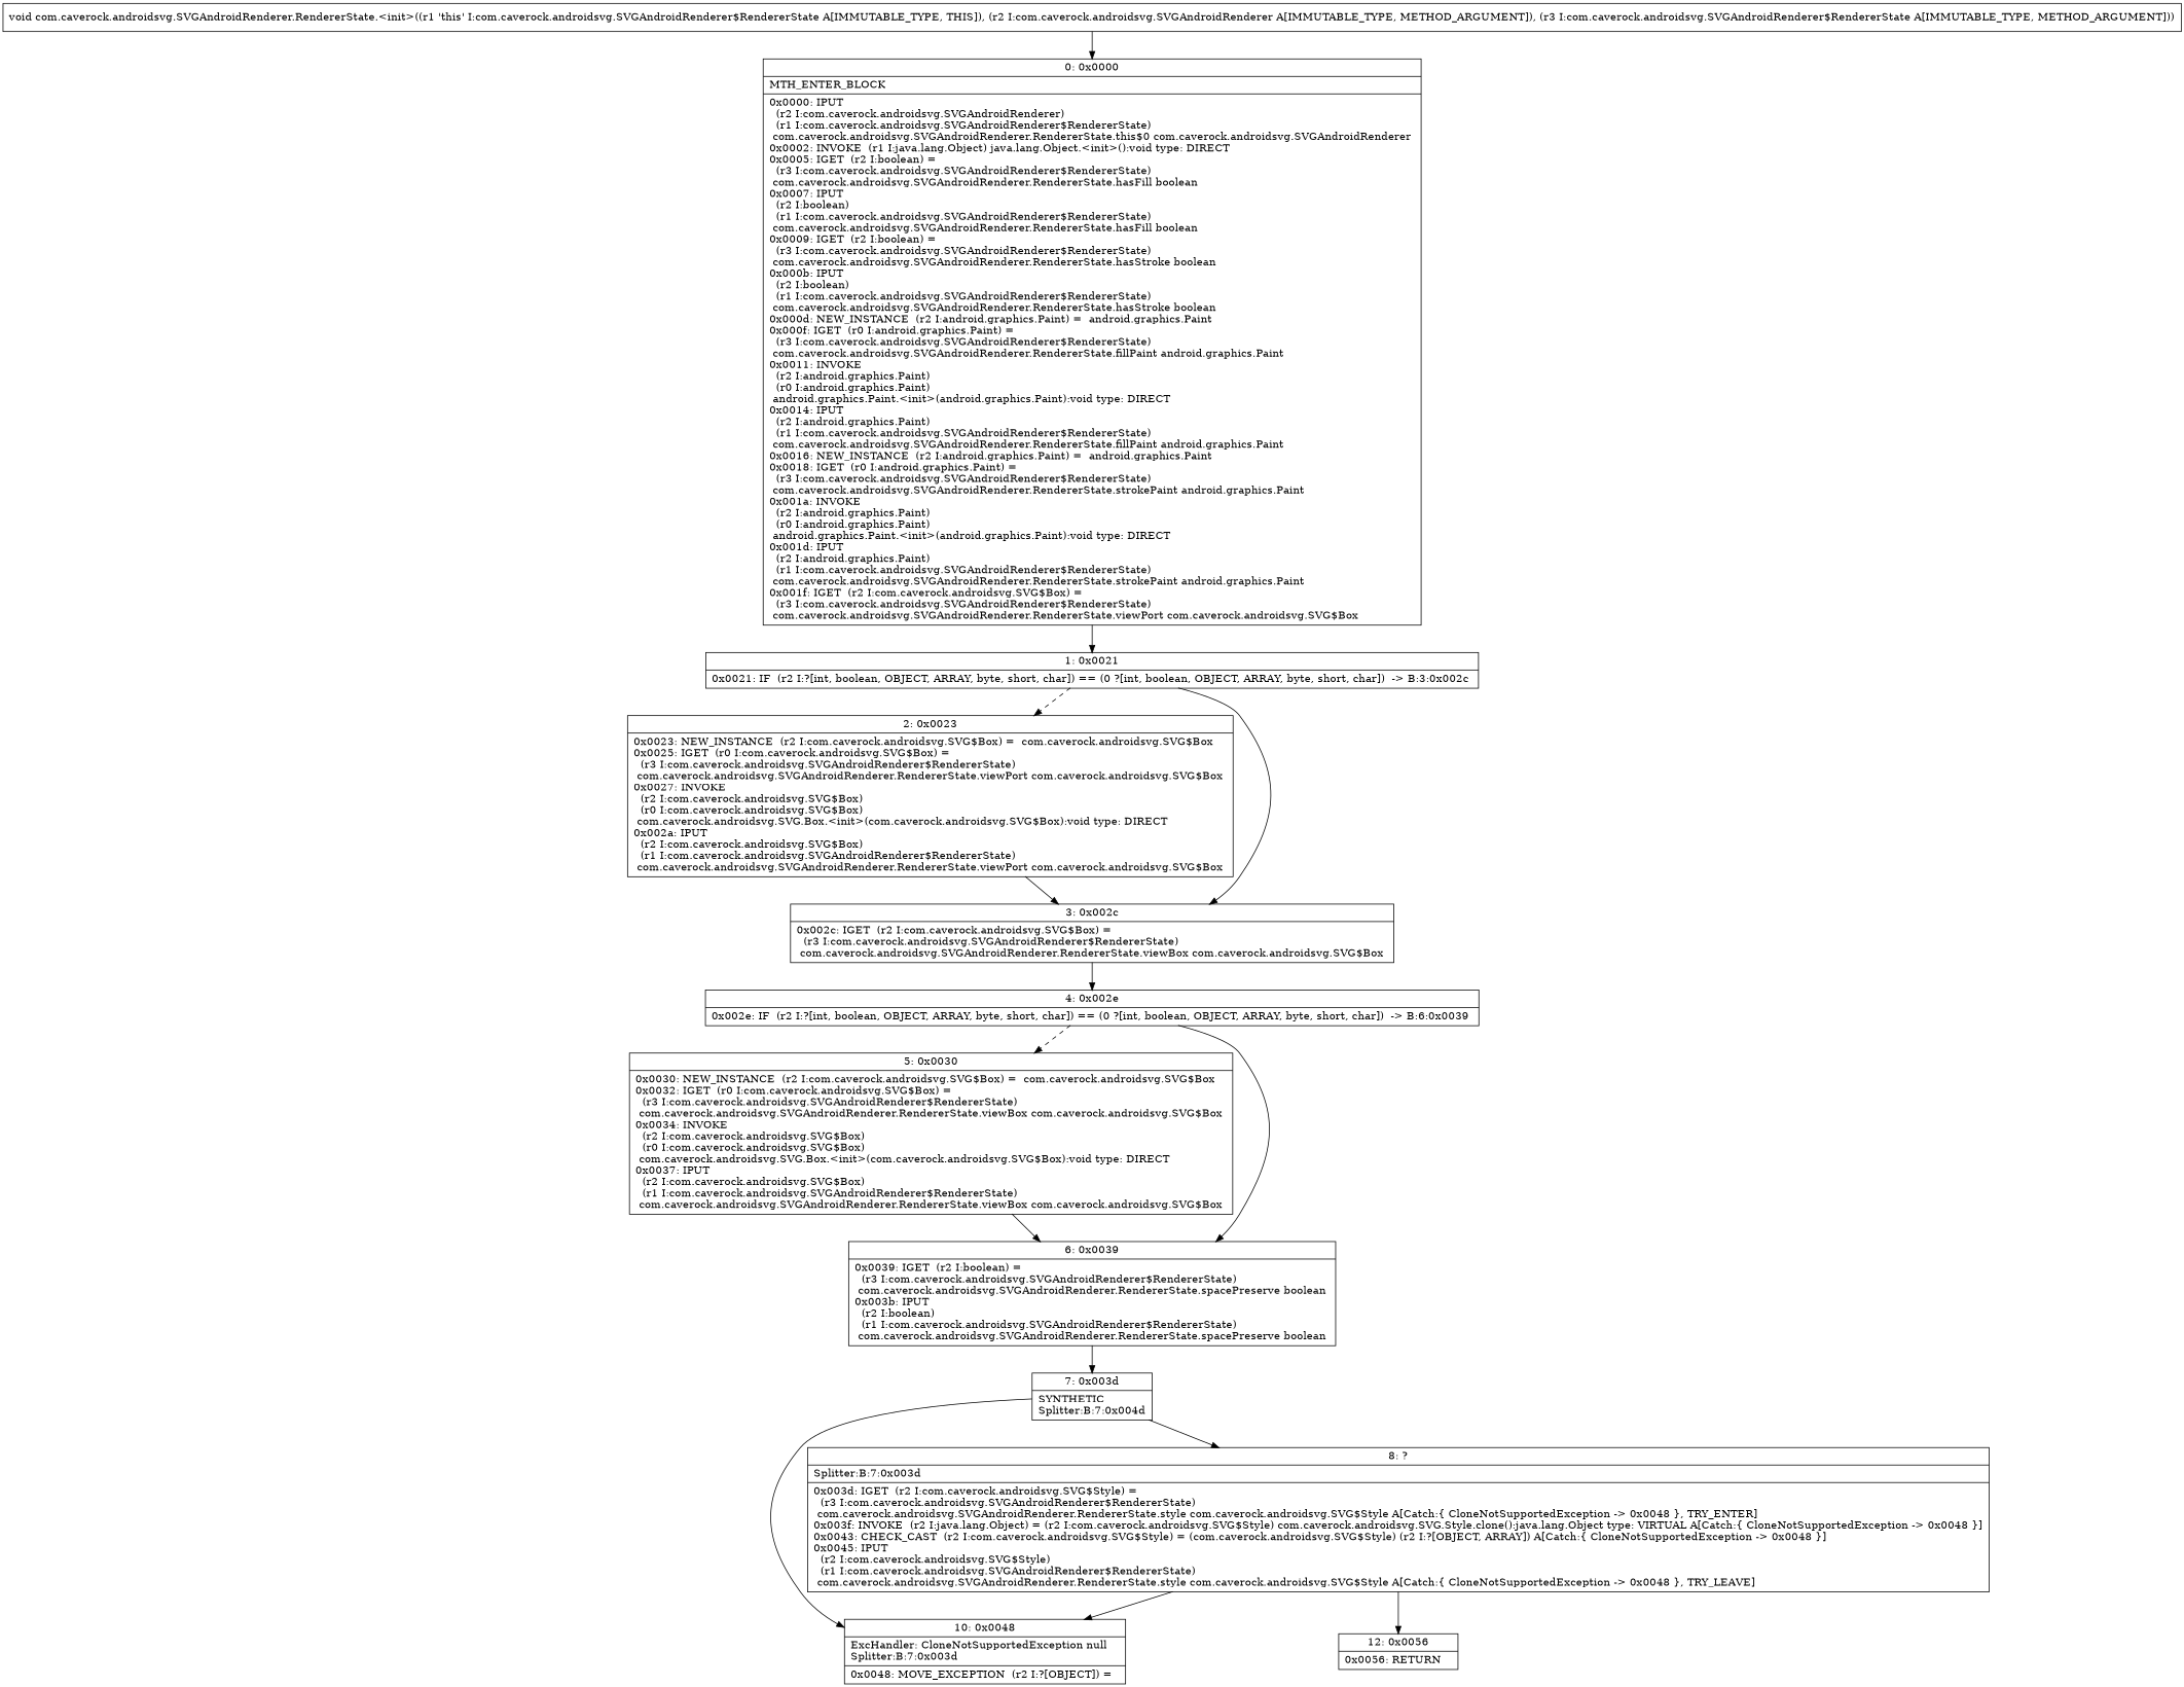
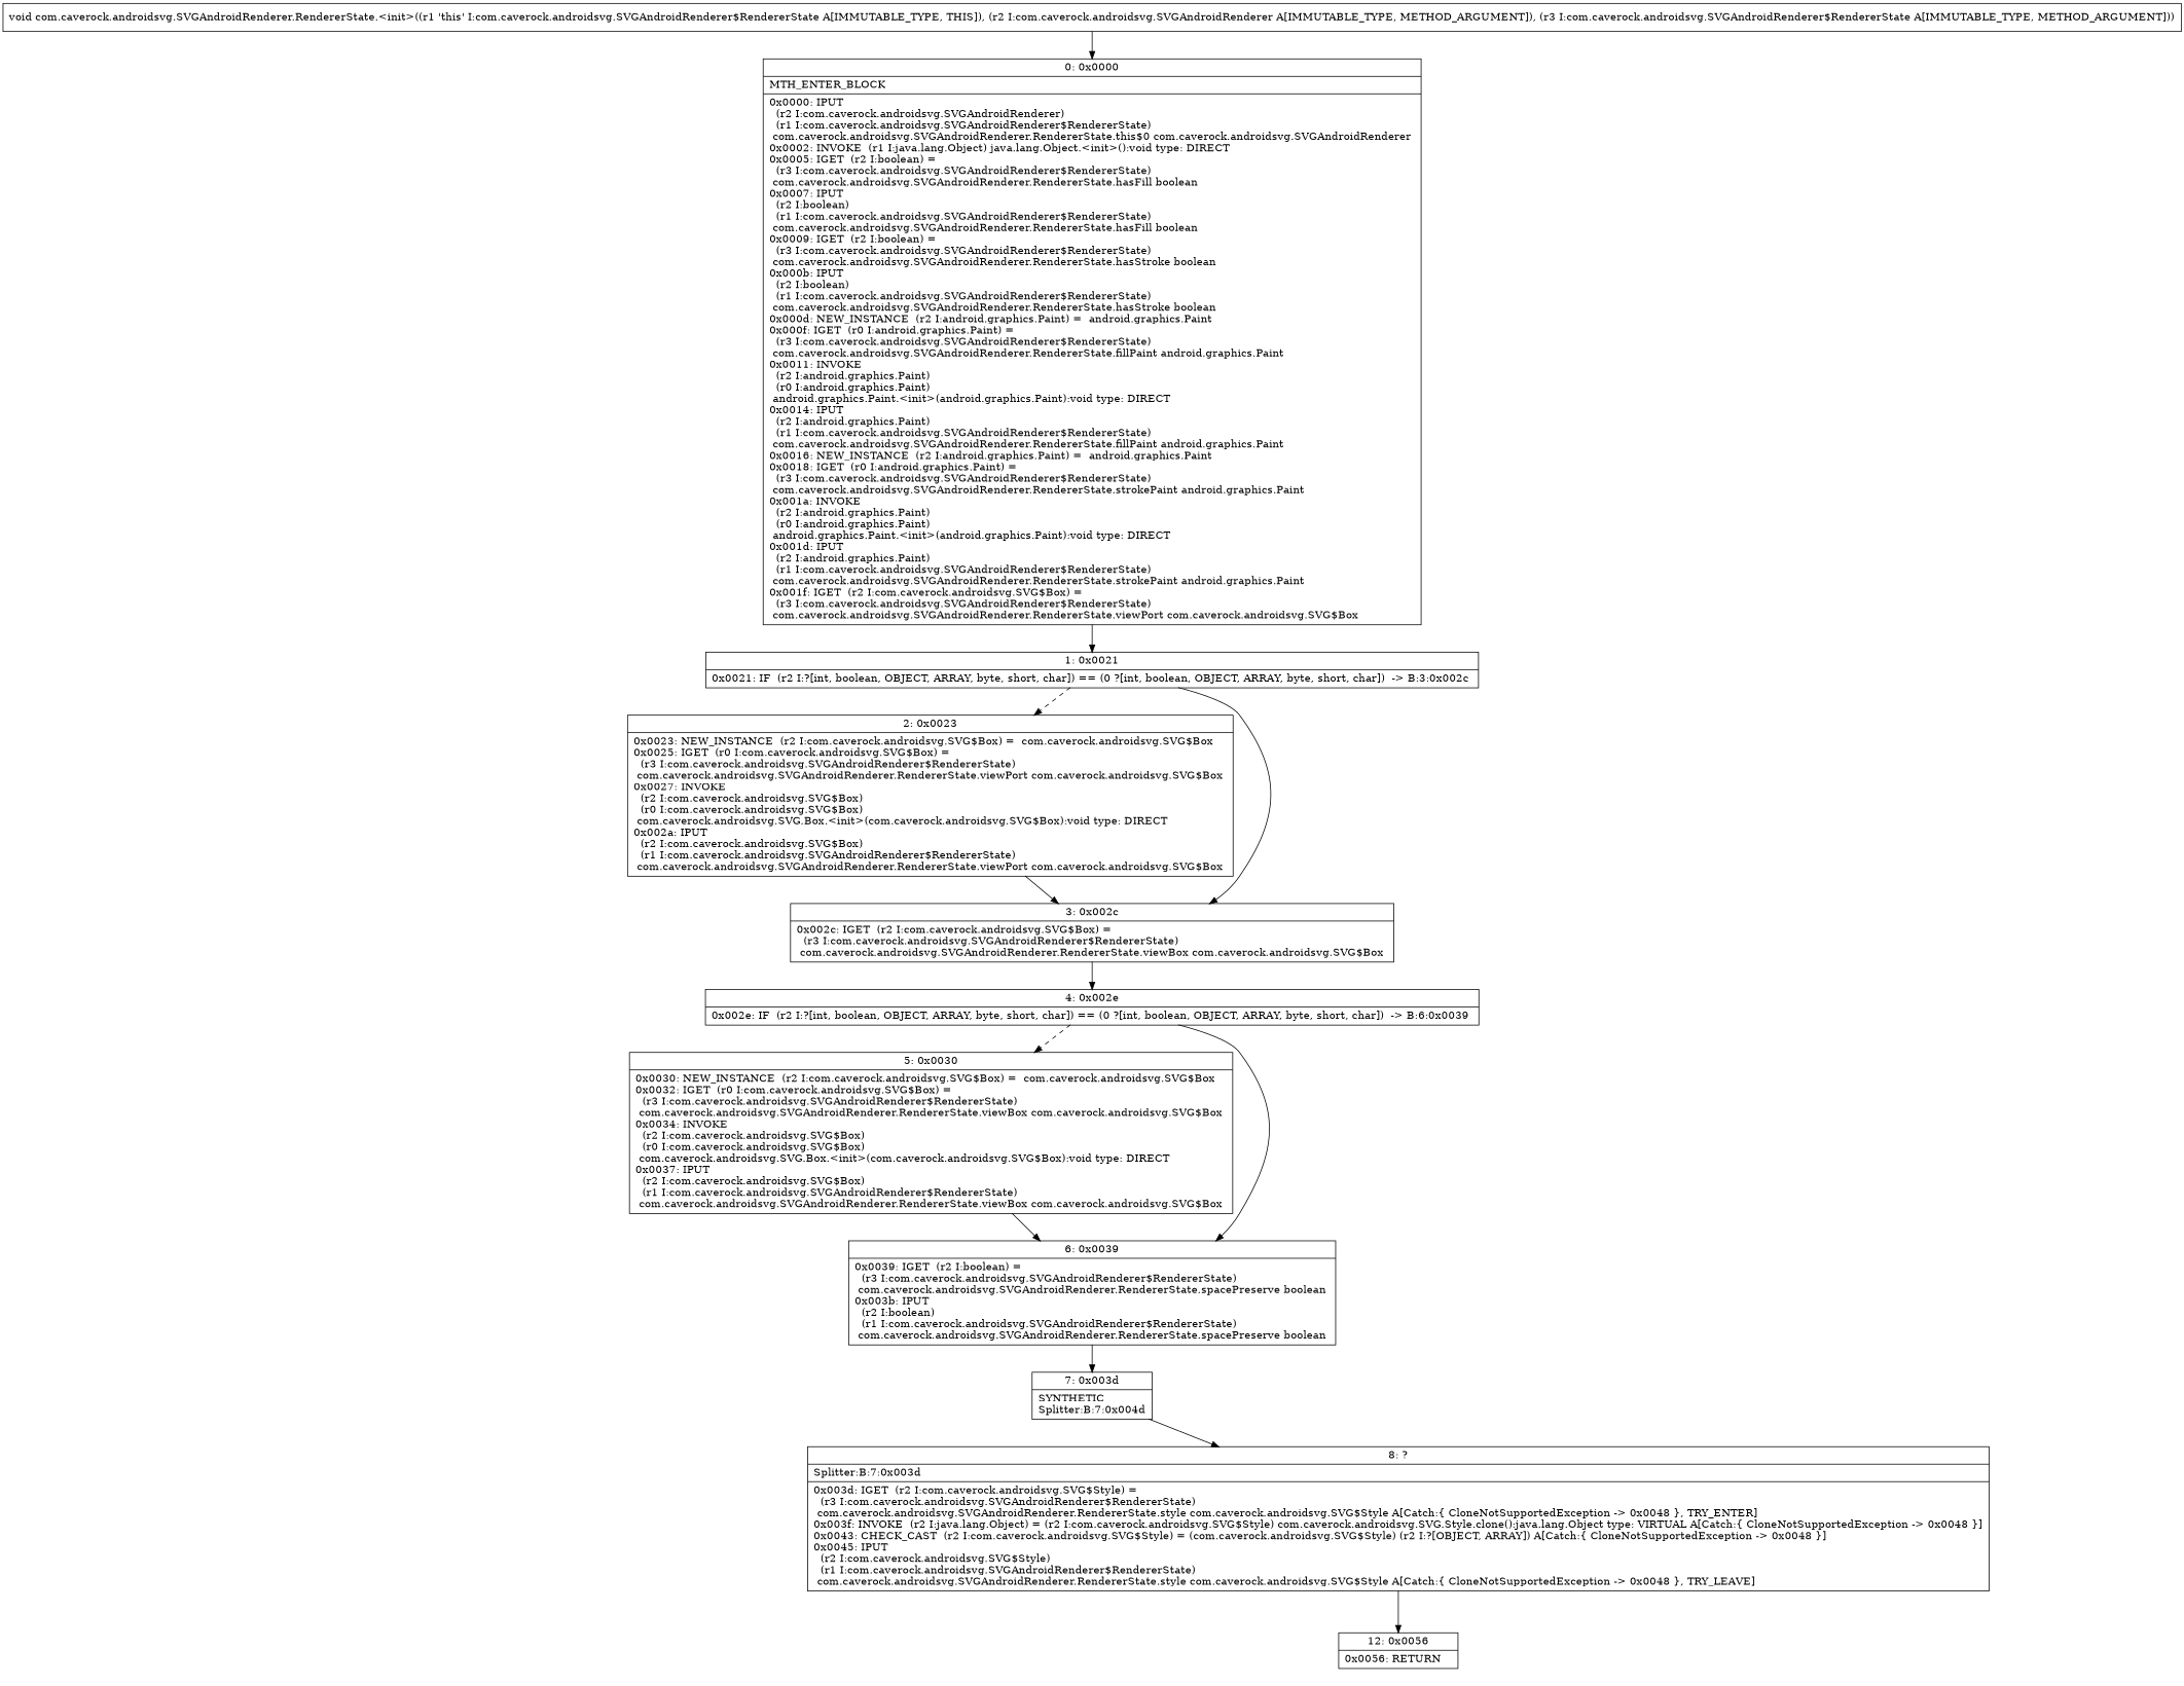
  digraph {
    node [shape=record]
    n1 [label="{0\:\ 0x0000|MTH_ENTER_BLOCK\l|0x0000: IPUT  \l  (r2 I:com.caverock.androidsvg.SVGAndroidRenderer)\l  (r1 I:com.caverock.androidsvg.SVGAndroidRenderer$RendererState)\l com.caverock.androidsvg.SVGAndroidRenderer.RendererState.this$0 com.caverock.androidsvg.SVGAndroidRenderer \l0x0002: INVOKE  (r1 I:java.lang.Object) java.lang.Object.\<init\>():void type: DIRECT \l0x0005: IGET  (r2 I:boolean) = \l  (r3 I:com.caverock.androidsvg.SVGAndroidRenderer$RendererState)\l com.caverock.androidsvg.SVGAndroidRenderer.RendererState.hasFill boolean \l0x0007: IPUT  \l  (r2 I:boolean)\l  (r1 I:com.caverock.androidsvg.SVGAndroidRenderer$RendererState)\l com.caverock.androidsvg.SVGAndroidRenderer.RendererState.hasFill boolean \l0x0009: IGET  (r2 I:boolean) = \l  (r3 I:com.caverock.androidsvg.SVGAndroidRenderer$RendererState)\l com.caverock.androidsvg.SVGAndroidRenderer.RendererState.hasStroke boolean \l0x000b: IPUT  \l  (r2 I:boolean)\l  (r1 I:com.caverock.androidsvg.SVGAndroidRenderer$RendererState)\l com.caverock.androidsvg.SVGAndroidRenderer.RendererState.hasStroke boolean \l0x000d: NEW_INSTANCE  (r2 I:android.graphics.Paint) =  android.graphics.Paint \l0x000f: IGET  (r0 I:android.graphics.Paint) = \l  (r3 I:com.caverock.androidsvg.SVGAndroidRenderer$RendererState)\l com.caverock.androidsvg.SVGAndroidRenderer.RendererState.fillPaint android.graphics.Paint \l0x0011: INVOKE  \l  (r2 I:android.graphics.Paint)\l  (r0 I:android.graphics.Paint)\l android.graphics.Paint.\<init\>(android.graphics.Paint):void type: DIRECT \l0x0014: IPUT  \l  (r2 I:android.graphics.Paint)\l  (r1 I:com.caverock.androidsvg.SVGAndroidRenderer$RendererState)\l com.caverock.androidsvg.SVGAndroidRenderer.RendererState.fillPaint android.graphics.Paint \l0x0016: NEW_INSTANCE  (r2 I:android.graphics.Paint) =  android.graphics.Paint \l0x0018: IGET  (r0 I:android.graphics.Paint) = \l  (r3 I:com.caverock.androidsvg.SVGAndroidRenderer$RendererState)\l com.caverock.androidsvg.SVGAndroidRenderer.RendererState.strokePaint android.graphics.Paint \l0x001a: INVOKE  \l  (r2 I:android.graphics.Paint)\l  (r0 I:android.graphics.Paint)\l android.graphics.Paint.\<init\>(android.graphics.Paint):void type: DIRECT \l0x001d: IPUT  \l  (r2 I:android.graphics.Paint)\l  (r1 I:com.caverock.androidsvg.SVGAndroidRenderer$RendererState)\l com.caverock.androidsvg.SVGAndroidRenderer.RendererState.strokePaint android.graphics.Paint \l0x001f: IGET  (r2 I:com.caverock.androidsvg.SVG$Box) = \l  (r3 I:com.caverock.androidsvg.SVGAndroidRenderer$RendererState)\l com.caverock.androidsvg.SVGAndroidRenderer.RendererState.viewPort com.caverock.androidsvg.SVG$Box \l}"]
    n2 [label="{1\:\ 0x0021|0x0021: IF  (r2 I:?[int, boolean, OBJECT, ARRAY, byte, short, char]) == (0 ?[int, boolean, OBJECT, ARRAY, byte, short, char])  \-\> B:3:0x002c \l}"]
    n3 [label="{2\:\ 0x0023|0x0023: NEW_INSTANCE  (r2 I:com.caverock.androidsvg.SVG$Box) =  com.caverock.androidsvg.SVG$Box \l0x0025: IGET  (r0 I:com.caverock.androidsvg.SVG$Box) = \l  (r3 I:com.caverock.androidsvg.SVGAndroidRenderer$RendererState)\l com.caverock.androidsvg.SVGAndroidRenderer.RendererState.viewPort com.caverock.androidsvg.SVG$Box \l0x0027: INVOKE  \l  (r2 I:com.caverock.androidsvg.SVG$Box)\l  (r0 I:com.caverock.androidsvg.SVG$Box)\l com.caverock.androidsvg.SVG.Box.\<init\>(com.caverock.androidsvg.SVG$Box):void type: DIRECT \l0x002a: IPUT  \l  (r2 I:com.caverock.androidsvg.SVG$Box)\l  (r1 I:com.caverock.androidsvg.SVGAndroidRenderer$RendererState)\l com.caverock.androidsvg.SVGAndroidRenderer.RendererState.viewPort com.caverock.androidsvg.SVG$Box \l}"]
    n4 [label="{3\:\ 0x002c|0x002c: IGET  (r2 I:com.caverock.androidsvg.SVG$Box) = \l  (r3 I:com.caverock.androidsvg.SVGAndroidRenderer$RendererState)\l com.caverock.androidsvg.SVGAndroidRenderer.RendererState.viewBox com.caverock.androidsvg.SVG$Box \l}"]
    n5 [label="{4\:\ 0x002e|0x002e: IF  (r2 I:?[int, boolean, OBJECT, ARRAY, byte, short, char]) == (0 ?[int, boolean, OBJECT, ARRAY, byte, short, char])  \-\> B:6:0x0039 \l}"]
    n6 [label="{5\:\ 0x0030|0x0030: NEW_INSTANCE  (r2 I:com.caverock.androidsvg.SVG$Box) =  com.caverock.androidsvg.SVG$Box \l0x0032: IGET  (r0 I:com.caverock.androidsvg.SVG$Box) = \l  (r3 I:com.caverock.androidsvg.SVGAndroidRenderer$RendererState)\l com.caverock.androidsvg.SVGAndroidRenderer.RendererState.viewBox com.caverock.androidsvg.SVG$Box \l0x0034: INVOKE  \l  (r2 I:com.caverock.androidsvg.SVG$Box)\l  (r0 I:com.caverock.androidsvg.SVG$Box)\l com.caverock.androidsvg.SVG.Box.\<init\>(com.caverock.androidsvg.SVG$Box):void type: DIRECT \l0x0037: IPUT  \l  (r2 I:com.caverock.androidsvg.SVG$Box)\l  (r1 I:com.caverock.androidsvg.SVGAndroidRenderer$RendererState)\l com.caverock.androidsvg.SVGAndroidRenderer.RendererState.viewBox com.caverock.androidsvg.SVG$Box \l}"]
    n7 [label="{6\:\ 0x0039|0x0039: IGET  (r2 I:boolean) = \l  (r3 I:com.caverock.androidsvg.SVGAndroidRenderer$RendererState)\l com.caverock.androidsvg.SVGAndroidRenderer.RendererState.spacePreserve boolean \l0x003b: IPUT  \l  (r2 I:boolean)\l  (r1 I:com.caverock.androidsvg.SVGAndroidRenderer$RendererState)\l com.caverock.androidsvg.SVGAndroidRenderer.RendererState.spacePreserve boolean \l}"]
    n8 [label="{7\:\ 0x003d|SYNTHETIC\lSplitter:B:7:0x004d\l}"]
    n9 [label="{8\:\ ?|Splitter:B:7:0x003d\l|0x003d: IGET  (r2 I:com.caverock.androidsvg.SVG$Style) = \l  (r3 I:com.caverock.androidsvg.SVGAndroidRenderer$RendererState)\l com.caverock.androidsvg.SVGAndroidRenderer.RendererState.style com.caverock.androidsvg.SVG$Style A[Catch:\{ CloneNotSupportedException \-\> 0x0048 \}, TRY_ENTER]\l0x003f: INVOKE  (r2 I:java.lang.Object) = (r2 I:com.caverock.androidsvg.SVG$Style) com.caverock.androidsvg.SVG.Style.clone():java.lang.Object type: VIRTUAL A[Catch:\{ CloneNotSupportedException \-\> 0x0048 \}]\l0x0043: CHECK_CAST  (r2 I:com.caverock.androidsvg.SVG$Style) = (com.caverock.androidsvg.SVG$Style) (r2 I:?[OBJECT, ARRAY]) A[Catch:\{ CloneNotSupportedException \-\> 0x0048 \}]\l0x0045: IPUT  \l  (r2 I:com.caverock.androidsvg.SVG$Style)\l  (r1 I:com.caverock.androidsvg.SVGAndroidRenderer$RendererState)\l com.caverock.androidsvg.SVGAndroidRenderer.RendererState.style com.caverock.androidsvg.SVG$Style A[Catch:\{ CloneNotSupportedException \-\> 0x0048 \}, TRY_LEAVE]\l}"]
-   n10 [label="{10\:\ 0x0048|ExcHandler: CloneNotSupportedException null\lSplitter:B:7:0x003d\l|0x0048: MOVE_EXCEPTION  (r2 I:?[OBJECT]) =  \l}"]
    n11 [label="{12\:\ 0x0056|0x0056: RETURN   \l}"]
    n12 [label="{void com.caverock.androidsvg.SVGAndroidRenderer.RendererState.\<init\>((r1 'this' I:com.caverock.androidsvg.SVGAndroidRenderer$RendererState A[IMMUTABLE_TYPE, THIS]), (r2 I:com.caverock.androidsvg.SVGAndroidRenderer A[IMMUTABLE_TYPE, METHOD_ARGUMENT]), (r3 I:com.caverock.androidsvg.SVGAndroidRenderer$RendererState A[IMMUTABLE_TYPE, METHOD_ARGUMENT])) }"]
    n1 -> n2
    n2 -> n3 [style=dashed]
    n2 -> n4
    n3 -> n4
    n4 -> n5
    n5 -> n6 [style=dashed]
    n5 -> n7
    n6 -> n7
    n7 -> n8
    n8 -> n9
-   n8 -> n10
-   n9 -> n10
    n9 -> n11
    n12 -> n1
  }
